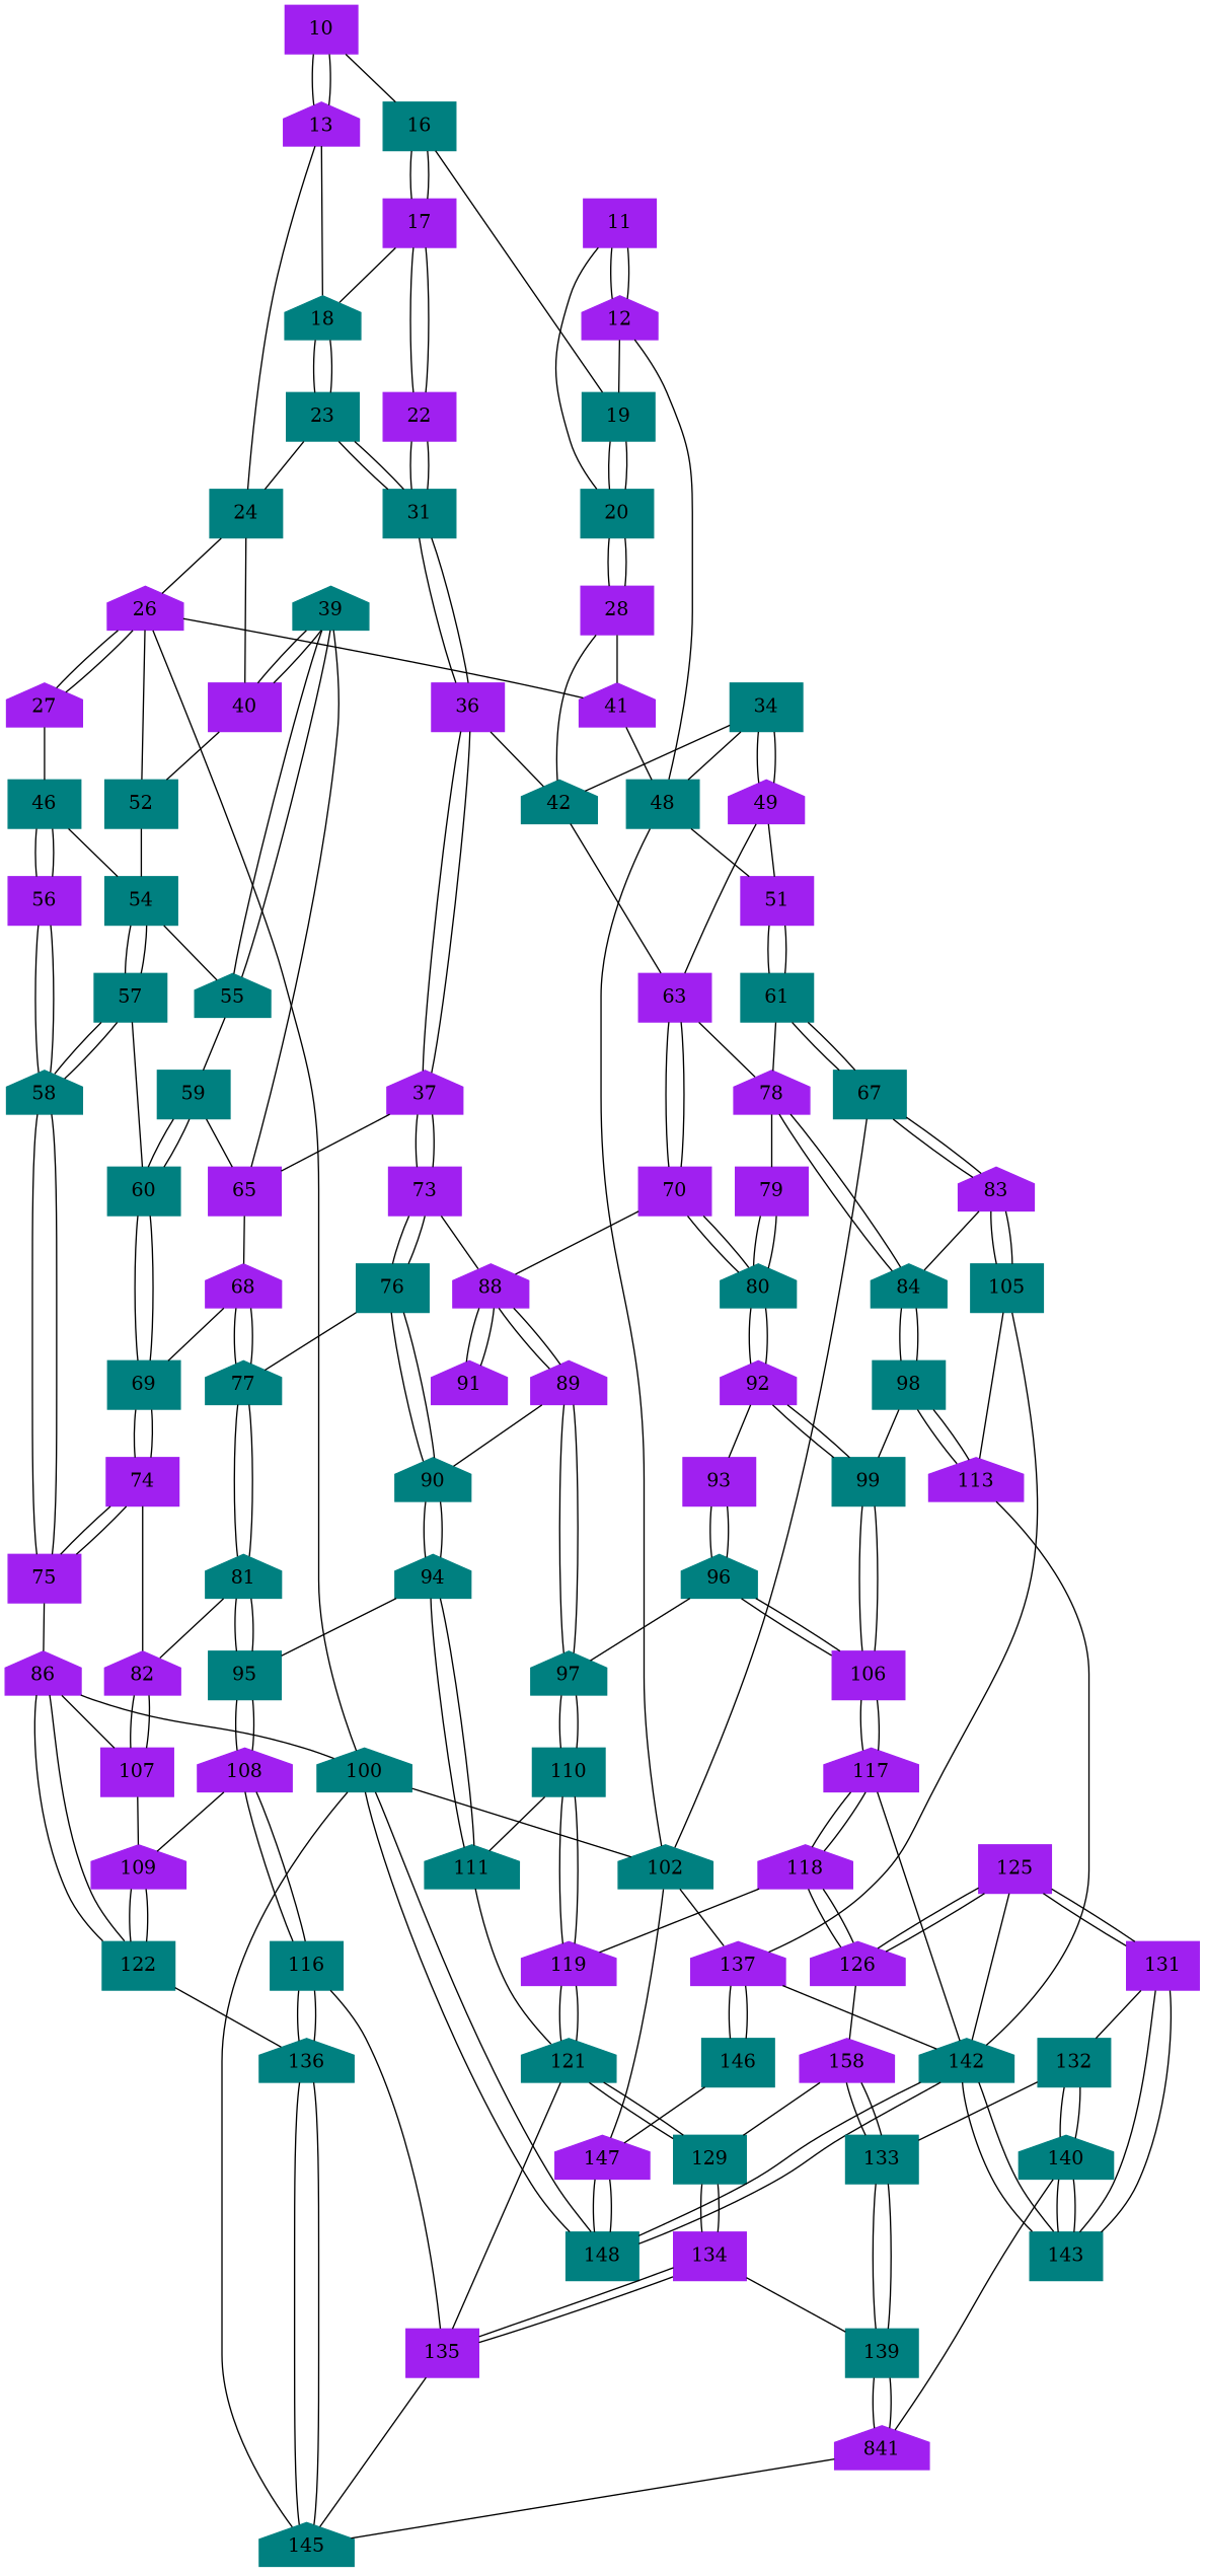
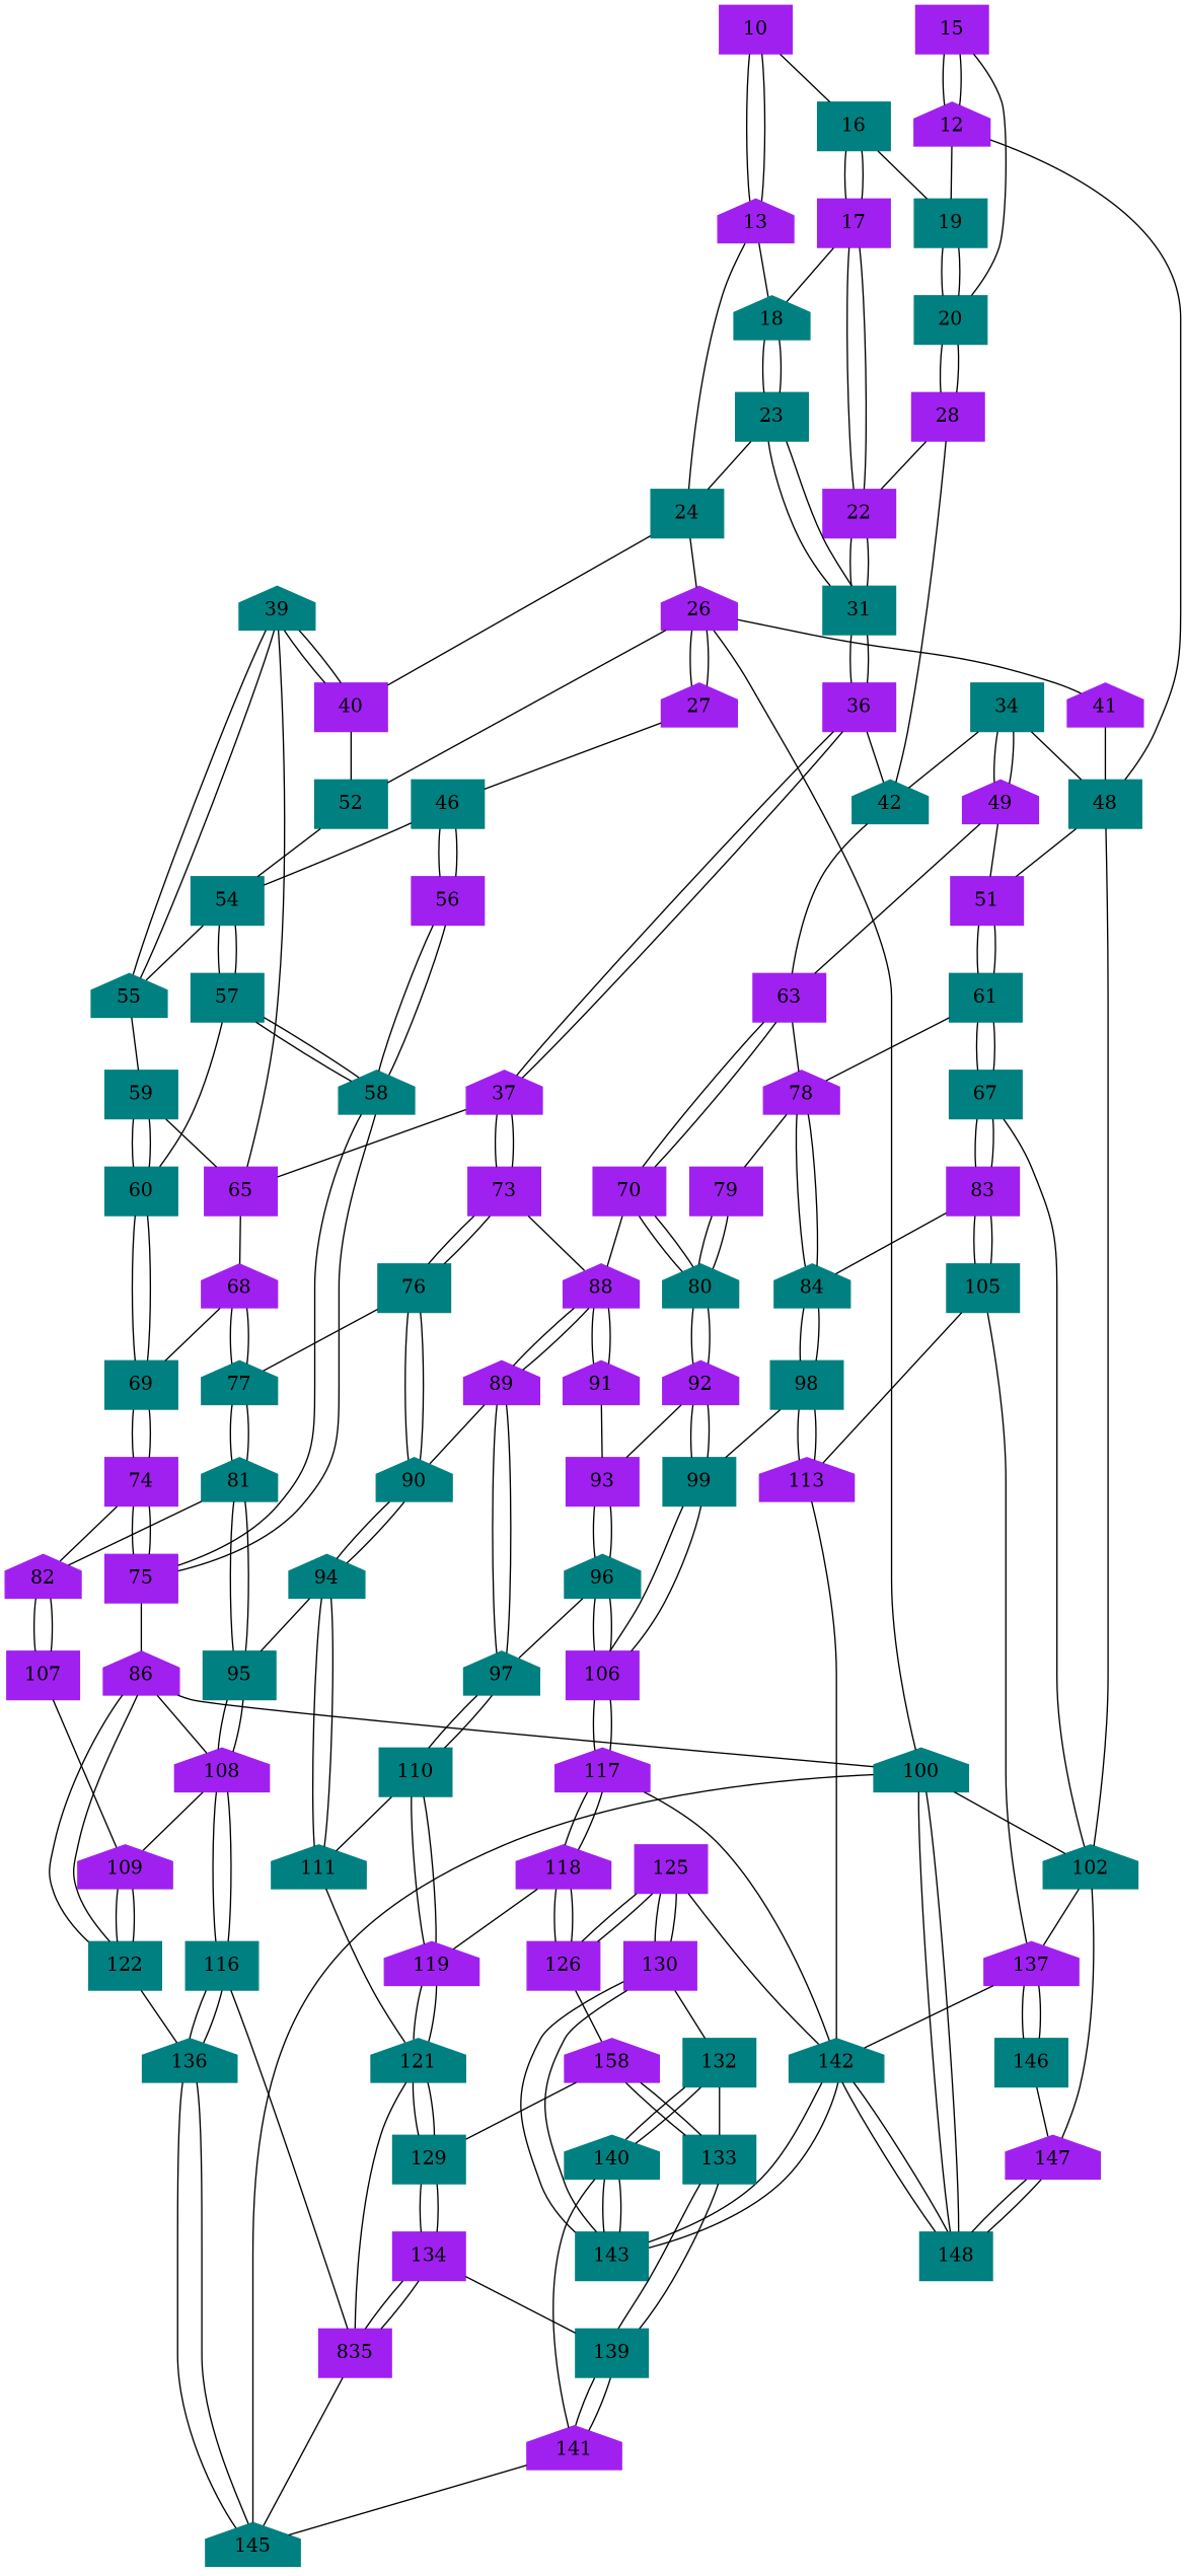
  graph {
    node [color=teal shape=box style=filled]
    10 [color=purple super="+6"]
    13 [color=purple shape=house]
    16 [super="+9"]
    18 [shape=house]
    24 [super="+14"]
    19 [super="+8"]
    17 [color=purple]
    26 [color=purple shape=house super="+25+4"]
    27 [color=purple shape=house]
    41 [color=purple shape=house]
    52 [super="+30"]
    100 [shape=house super="+87"]
-   11 [color=purple]
+   11 [color=purple label=15]
    12 [color=purple shape=house super="+7"]
    20
    48 [super="+47+32"]
    n17 [color=purple label=28]
    51 [color=purple]
    102 [shape=house super="+101"]
    23
    40 [color=purple super="+28"]
    22 [color=purple]
    31
    42 [shape=house super="+35"]
    n25 [color=purple label=63 super="+50"]
    36 [color=purple]
    46 [super="+44+43"]
    54 [super="+45+53"]
    145 [shape=house super="+144"]
    148
    56 [color=purple]
    37 [color=purple shape=house]
    34
    49 [color=purple shape=house]
    65 [color=purple super="+38"]
    73 [color=purple]
    68 [color=purple shape=house]
    88 [color=purple shape=house super="+72+71"]
    76
    39 [shape=house]
    55 [shape=house]
    59
    78 [color=purple shape=house super="+62+63"]
    70 [color=purple]
    57
    58 [shape=house]
    61
    137 [color=purple shape=house super="+130+104"]
    147 [color=purple shape=house]
    67
    60
    75 [color=purple]
    69
    86 [color=purple shape=house super="+85"]
    74 [color=purple]
-   83 [color=purple shape=house]
+   83 [color=purple]
    79 [color=purple]
    84 [shape=house]
    80 [shape=house]
    77 [shape=house]
    105
    81 [shape=house]
    82 [color=purple shape=house]
    92 [color=purple shape=house]
    89 [color=purple shape=house]
    91 [color=purple shape=house]
    90 [shape=house]
    107 [color=purple]
    122
    94 [shape=house]
    95
    98
    93 [color=purple]
    99
    108 [color=purple shape=house]
    109 [color=purple shape=house]
    113 [color=purple shape=house super="+112"]
    136 [shape=house]
    97 [shape=house]
    110
    111 [shape=house]
    96 [shape=house]
    106 [color=purple]
    121 [shape=house super="+114"]
    116
    117 [color=purple shape=house]
    119 [color=purple shape=house]
    142 [shape=house super="+138+127"]
    146
    118 [color=purple shape=house]
-   135 [color=purple super="+115"]
+   135 [color=purple super="+115" label=835]
    129
    143
-   126 [color=purple shape=house]
+   126 [color=purple]
    n95 [color=purple label=158 shape=house]
    134 [color=purple]
    125 [color=purple]
-   131 [color=purple]
+   131 [color=purple label=130]
    132
    133
    139
    140 [shape=house]
-   141 [color=purple shape=house label=841]
+   141 [color=purple shape=house]
    10 -- 13
    10 -- 13
    10 -- 16
    13 -- 18
    13 -- 24
    16 -- 19 [weight=2]
    16 -- 17
    16 -- 17
    18 -- 23
    18 -- 23
    24 -- 26
    24 -- 40
    19 -- 20
    19 -- 20
    17 -- 18
    17 -- 22
    17 -- 22
    26 -- 27 [weight=2]
    26 -- 27
    26 -- 41
    26 -- 52
    26 -- 100 [weight=2]
    27 -- 46
    41 -- 48 [weight=2]
    52 -- 54 [weight=2]
    100 -- 102
    100 -- 145
    100 -- 148
    100 -- 148
    11 -- 12 [weight=2]
    11 -- 12
    11 -- 20
    12 -- 19
    12 -- 48
    20 -- n17
    20 -- n17
    48 -- 51
    48 -- 102
-   n17 -- 41
+   n17 -- 22
    n17 -- 42
    51 -- 61
    51 -- 61
    102 -- 137
    102 -- 147
    23 -- 24
    23 -- 31
    23 -- 31
    40 -- 52 [weight=2]
    22 -- 31
    22 -- 31
    31 -- 36
    31 -- 36
    42 -- n25
    n25 -- 78
    n25 -- 70
    n25 -- 70
    36 -- 42
    36 -- 37
    36 -- 37
    46 -- 54
    46 -- 56 [weight=2]
    46 -- 56
    54 -- 55
    54 -- 57
    54 -- 57
    56 -- 58
    56 -- 58
    37 -- 65
    37 -- 73
    37 -- 73
    34 -- 48
    34 -- 42
    34 -- 49
    34 -- 49
    49 -- 51
    49 -- n25
    65 -- 68
    73 -- 88
    73 -- 76
    73 -- 76
    68 -- 69
    68 -- 77
    68 -- 77
    88 -- 89
    88 -- 89
    88 -- 91 [weight=2]
    88 -- 91
    76 -- 77
    76 -- 90
    76 -- 90
    39 -- 40
    39 -- 40
    39 -- 65
    39 -- 55
    39 -- 55
    55 -- 59
    59 -- 65
    59 -- 60
    59 -- 60
    78 -- 79 [weight=2]
    78 -- 84
    78 -- 84
    70 -- 88
    70 -- 80
    70 -- 80
    57 -- 58
    57 -- 58
    57 -- 60
    58 -- 75
    58 -- 75
    61 -- 78
    61 -- 67
    61 -- 67
    137 -- 142 [weight=2]
    137 -- 146 [weight=2]
    137 -- 146
    147 -- 148
    147 -- 148
    67 -- 102
    67 -- 83
    67 -- 83
    60 -- 69
    60 -- 69
    75 -- 86
    69 -- 74
    69 -- 74
    86 -- 100
-   86 -- 107
+   86 -- 108
    86 -- 122
    86 -- 122
    74 -- 75
    74 -- 75
    74 -- 82
    83 -- 84
    83 -- 105
    83 -- 105
    79 -- 80
    79 -- 80
    84 -- 98
    84 -- 98
    80 -- 92
    80 -- 92
    77 -- 81
    77 -- 81
    105 -- 137
    105 -- 113
    81 -- 82
    81 -- 95
    81 -- 95
    82 -- 107
    82 -- 107
    92 -- 93
    92 -- 99
    92 -- 99
    89 -- 90
    89 -- 97
    89 -- 97
+   91 -- 93
    90 -- 94
    90 -- 94
    107 -- 109
    122 -- 136
    94 -- 95
    94 -- 111
    94 -- 111
    95 -- 108
    95 -- 108
    98 -- 99
    98 -- 113
    98 -- 113
    93 -- 96
    93 -- 96
    99 -- 106
    99 -- 106
    108 -- 109
    108 -- 116
    108 -- 116
    109 -- 122
    109 -- 122
    113 -- 142 [weight=2]
    136 -- 145
    136 -- 145
    97 -- 110
    97 -- 110
    110 -- 111
    110 -- 119
    110 -- 119
    111 -- 121
    96 -- 97
    96 -- 106
    96 -- 106
    106 -- 117
    106 -- 117
    121 -- 135
    121 -- 129
    121 -- 129
    116 -- 136
    116 -- 136
    116 -- 135
    117 -- 142
    117 -- 118
    117 -- 118
    119 -- 121
    119 -- 121
    142 -- 148
    142 -- 148
    142 -- 143
    142 -- 143
    146 -- 147
    118 -- 119
    118 -- 126
    118 -- 126
    135 -- 145
    129 -- 134
    129 -- 134
    126 -- n95
    n95 -- 129
    n95 -- 133
    n95 -- 133
    134 -- 135
    134 -- 135
    134 -- 139
    125 -- 142
    125 -- 126
    125 -- 126
    125 -- 131
    125 -- 131
    131 -- 143
    131 -- 143
    131 -- 132
    132 -- 133
    132 -- 140
    132 -- 140
    133 -- 139
    133 -- 139
    139 -- 141
    139 -- 141
    140 -- 143
    140 -- 143
    140 -- 141
    141 -- 145
  }
